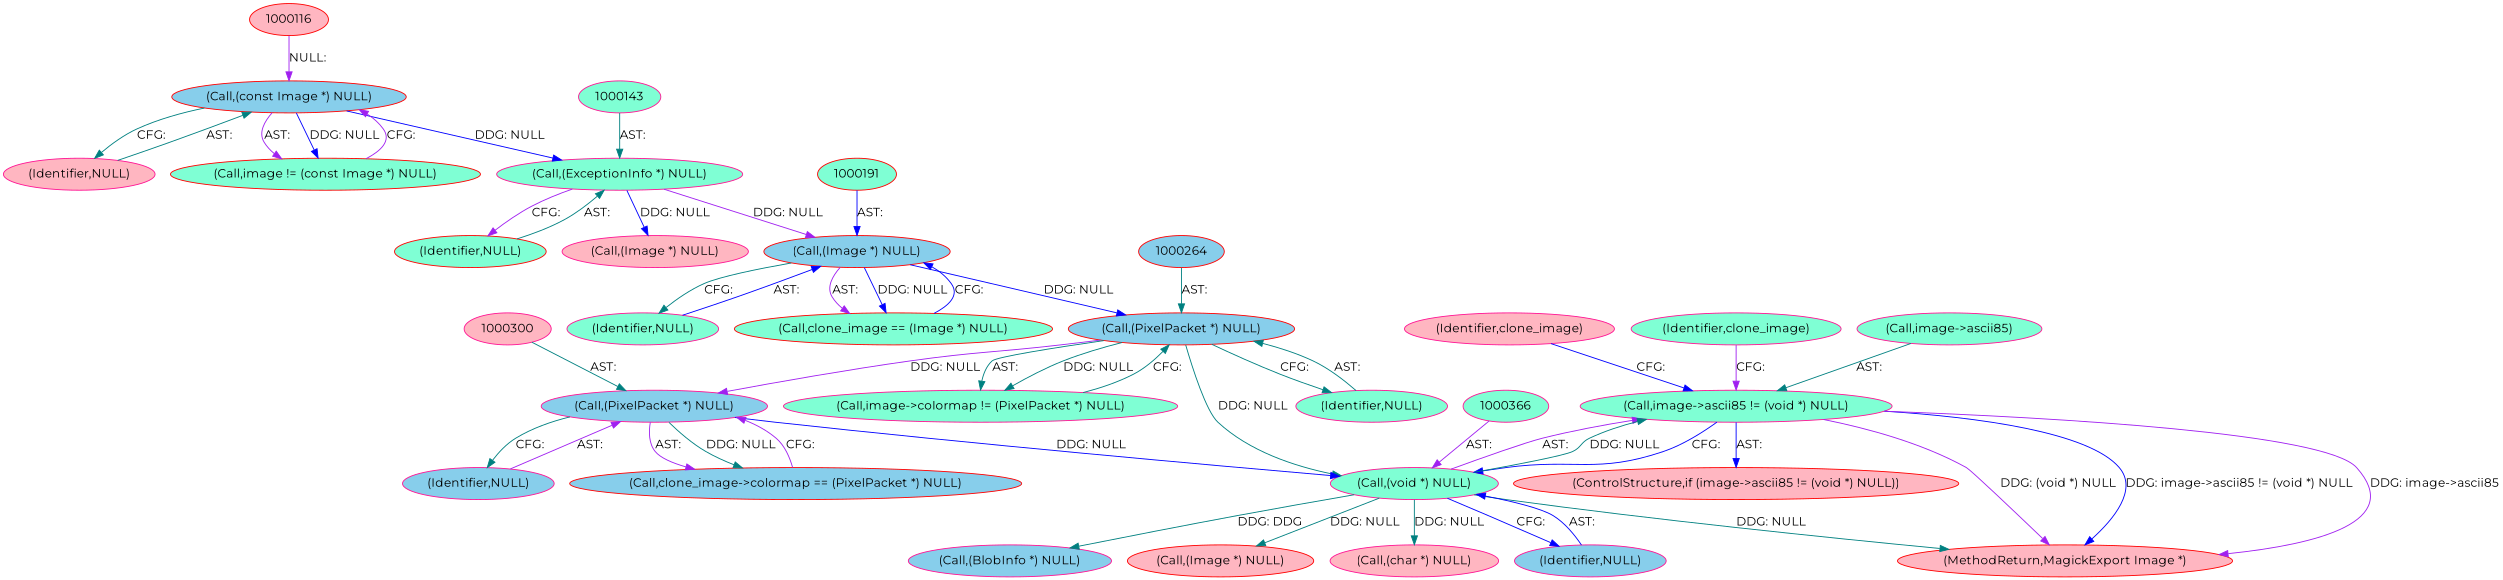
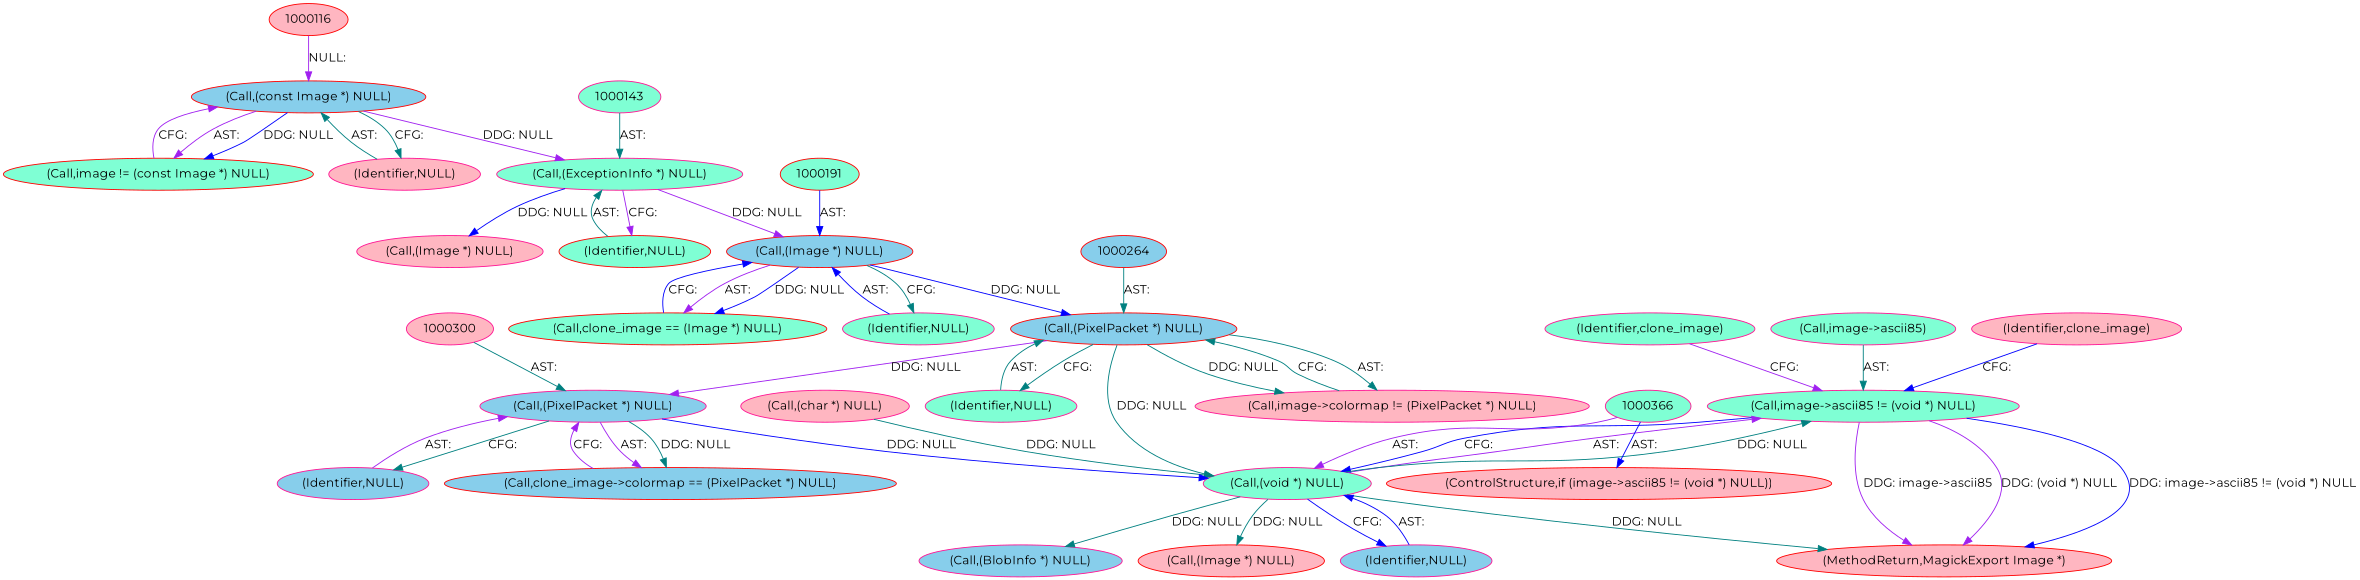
  digraph {
    fontname=Montserrat
    node [color=deeppink fillcolor=aquamarine fontname=Montserrat style=filled]
    edge [color=teal fontname=Montserrat]
    n1 [label="(Call,image->ascii85 != (void *) NULL)"]
    n2 [label="(Call,(void *) NULL)"]
    n3 [color=red fillcolor=lightpink label="(ControlStructure,if (image->ascii85 != (void *) NULL))"]
    n4 [color=red fillcolor=lightpink label="(MethodReturn,MagickExport Image *)"]
    n5 [fillcolor=lightpink label="(Call,(char *) NULL)"]
    n6 [fillcolor=skyblue label="(Identifier,NULL)"]
    n7 [fillcolor=skyblue label="(Call,(BlobInfo *) NULL)"]
    n8 [color=red fillcolor=lightpink label="(Call,(Image *) NULL)"]
    n9 [color=red fillcolor=skyblue label="(Call,(PixelPacket *) NULL)"]
    n10 [fillcolor=skyblue label="(Call,(PixelPacket *) NULL)"]
    n11 [label="(Identifier,NULL)"]
-   n12 [label="(Call,image->colormap != (PixelPacket *) NULL)"]
+   n12 [fillcolor=lightpink label="(Call,image->colormap != (PixelPacket *) NULL)"]
    n13 [color=red fillcolor=skyblue label="(Call,clone_image->colormap == (PixelPacket *) NULL)"]
    n14 [fillcolor=skyblue label="(Identifier,NULL)"]
    n15 [color=red fillcolor=skyblue label="(Call,(Image *) NULL)"]
    n16 [label="(Identifier,NULL)"]
    n17 [color=red label="(Call,clone_image == (Image *) NULL)"]
    n18 [label="(Call,(ExceptionInfo *) NULL)"]
    n19 [color=red label="(Identifier,NULL)"]
    n20 [fillcolor=lightpink label="(Call,(Image *) NULL)"]
    n21 [color=red fillcolor=skyblue label="(Call,(const Image *) NULL)"]
    n22 [fillcolor=lightpink label="(Identifier,NULL)"]
    n23 [color=red label="(Call,image != (const Image *) NULL)"]
    n24 [fillcolor=lightpink label="(Identifier,clone_image)"]
    n25 [label="(Identifier,clone_image)"]
    n26 [label="(Call,image->ascii85)"]
    1000366
    1000264 [color=red fillcolor=skyblue]
    1000191 [color=red]
    1000143
    1000116 [color=red fillcolor=lightpink]
    1000300 [fillcolor=lightpink]
    n1 -> n2 [color=blue label="CFG: "]
-   n1 -> n3 [color=blue label="AST: "]
+   1000366 -> n3 [color=blue label="AST: "]
    n1 -> n4 [color=purple label="DDG: (void *) NULL"]
    n1 -> n4 [color=blue label="DDG: image->ascii85 != (void *) NULL"]
    n1 -> n4 [color=purple label="DDG: image->ascii85"]
    n2 -> n1 [color=purple label="AST: "]
    n2 -> n1 [label="DDG: NULL"]
    n2 -> n4 [label="DDG: NULL"]
-   n2 -> n5 [label="DDG: NULL"]
+   n5 -> n2 [label="DDG: NULL"]
    n2 -> n6 [color=blue label="CFG: "]
-   n2 -> n7 [label="DDG: DDG"]
+   n2 -> n7 [label="DDG: NULL"]
    n2 -> n8 [label="DDG: NULL"]
    n6 -> n2 [color=blue label="AST: "]
    n9 -> n2 [label="DDG: NULL"]
    n9 -> n10 [color=purple label="DDG: NULL"]
    n9 -> n11 [label="CFG: "]
    n9 -> n12 [label="AST: "]
    n9 -> n12 [label="DDG: NULL"]
    n10 -> n2 [color=blue label="DDG: NULL"]
    n10 -> n13 [color=purple label="AST: "]
    n10 -> n13 [label="DDG: NULL"]
    n10 -> n14 [label="CFG: "]
    n11 -> n9 [label="AST: "]
    n12 -> n9 [label="CFG: "]
    n13 -> n10 [color=purple label="CFG: "]
    n14 -> n10 [color=purple label="AST: "]
    n15 -> n9 [color=blue label="DDG: NULL"]
    n15 -> n16 [label="CFG: "]
    n15 -> n17 [color=purple label="AST: "]
    n15 -> n17 [color=blue label="DDG: NULL"]
    n16 -> n15 [color=blue label="AST: "]
    n17 -> n15 [color=blue label="CFG: "]
    n18 -> n15 [color=purple label="DDG: NULL"]
    n18 -> n19 [color=purple label="CFG: "]
    n18 -> n20 [color=blue label="DDG: NULL"]
    n19 -> n18 [label="AST: "]
-   n21 -> n18 [color=blue label="DDG: NULL"]
+   n21 -> n18 [color=purple label="DDG: NULL"]
    n21 -> n22 [label="CFG: "]
    n21 -> n23 [color=purple label="AST: "]
    n21 -> n23 [color=blue label="DDG: NULL"]
    n22 -> n21 [label="AST: "]
    n23 -> n21 [color=purple label="CFG: "]
    n24 -> n1 [color=blue label="CFG: "]
    n25 -> n1 [color=purple label="CFG: "]
    n26 -> n1 [label="AST: "]
    1000366 -> n2 [color=purple label="AST: "]
    1000264 -> n9 [label="AST: "]
    1000191 -> n15 [color=blue label="AST: "]
    1000143 -> n18 [label="AST: "]
    1000116 -> n21 [color=purple label="NULL: "]
    1000300 -> n10 [label="AST: "]
  }
